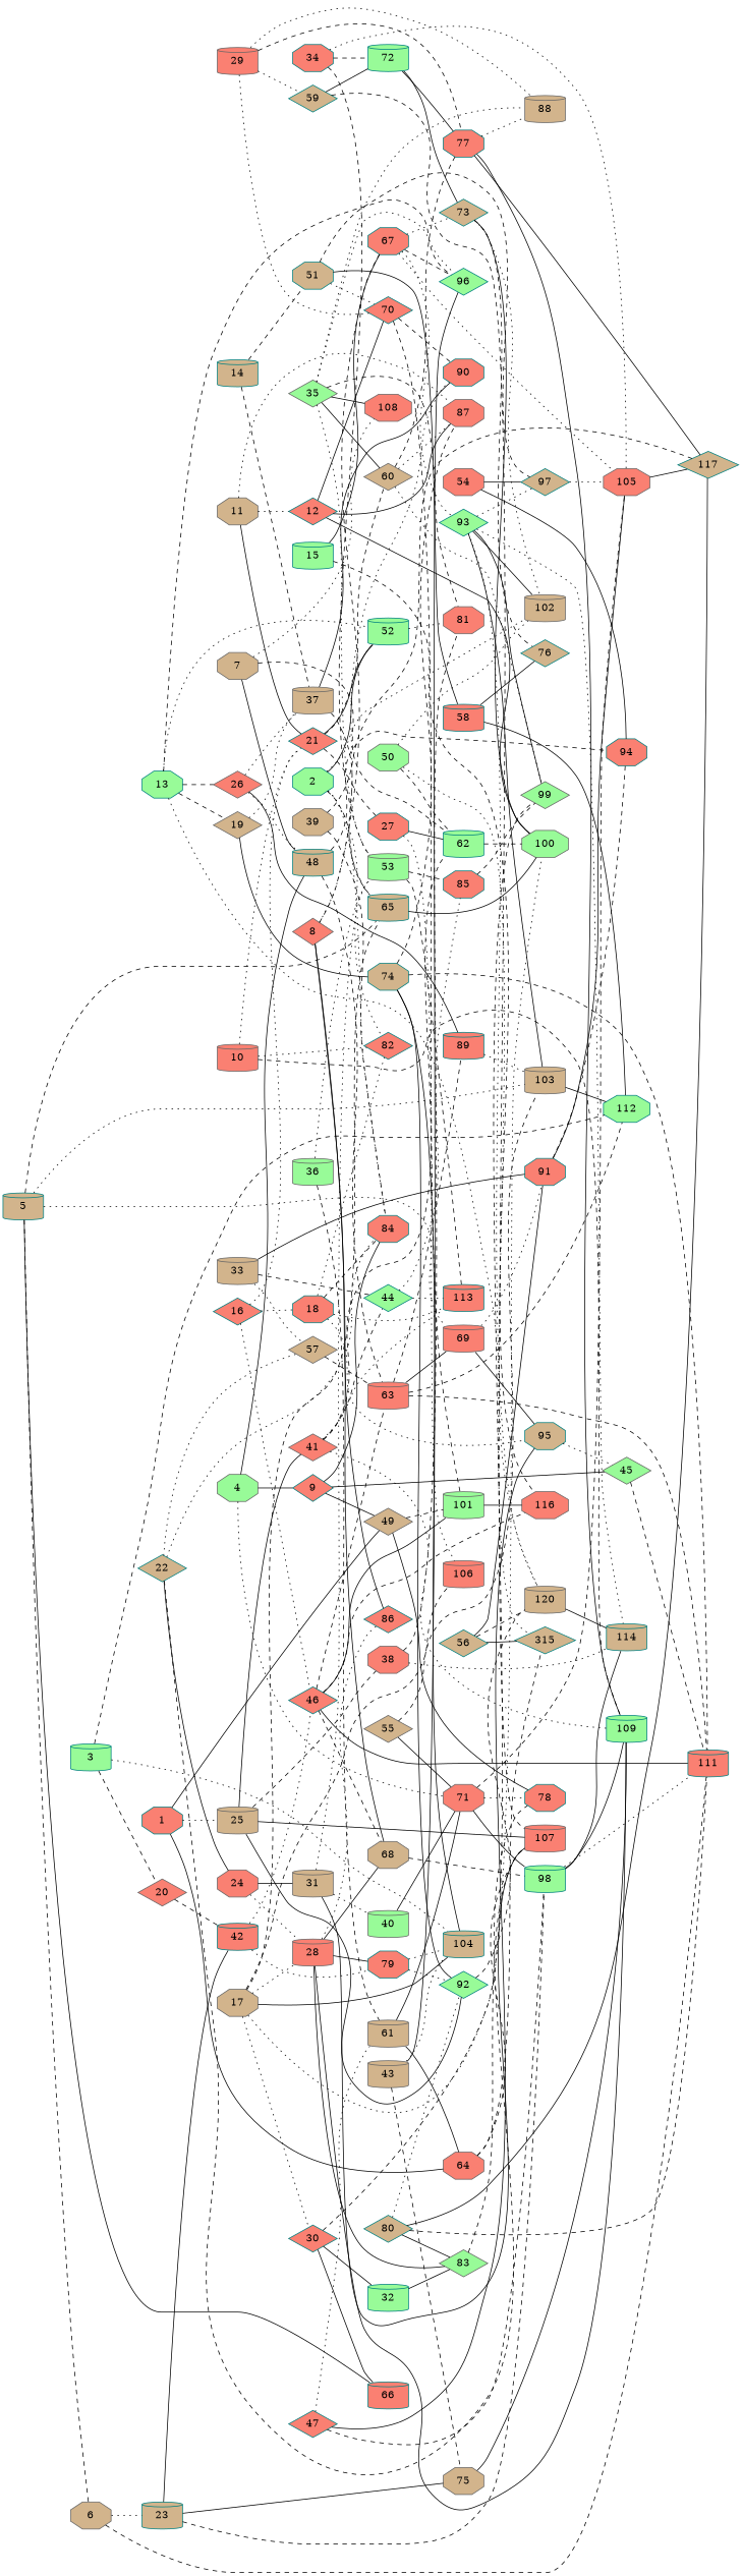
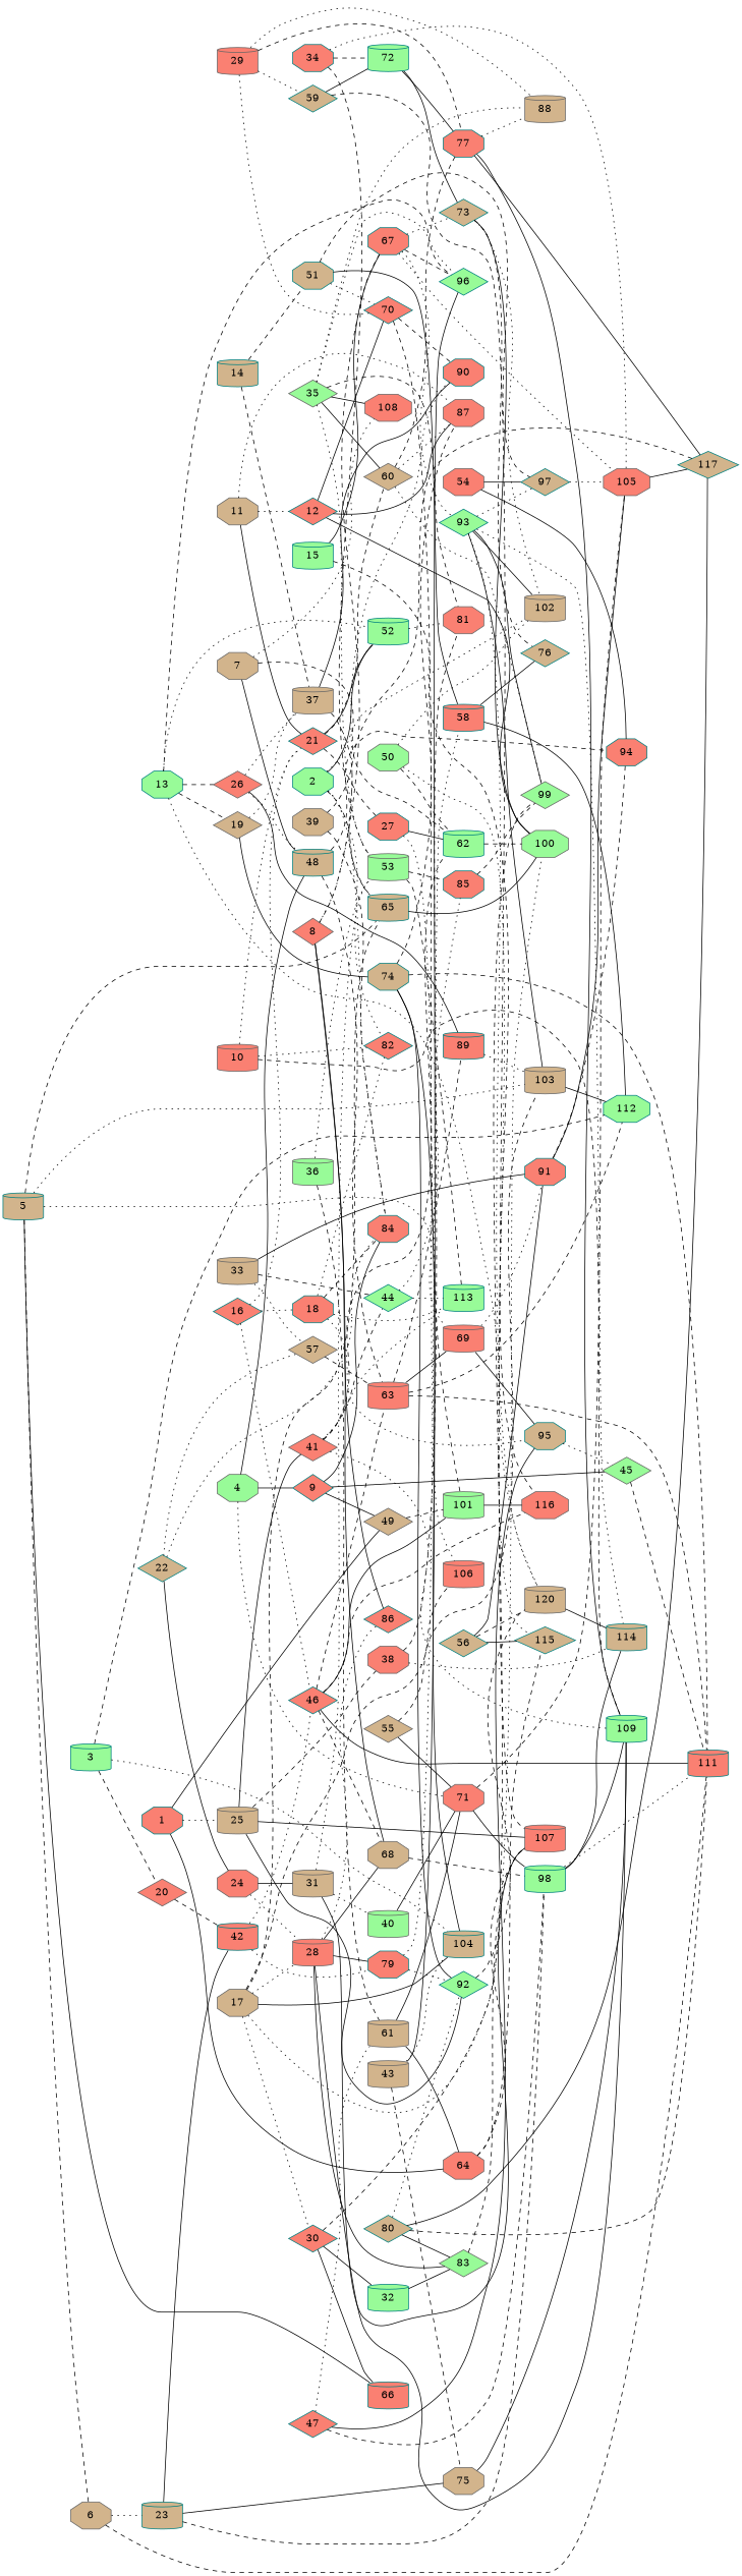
  graph {
    rankdir=LR
    node [color=teal fillcolor=salmon shape=cylinder style=filled]
    edge [style=solid]
    1 [shape=octagon]
    25 [color=gray40 fillcolor=tan]
    49 [color=gray40 fillcolor=tan shape=diamond]
    64 [color=gray40 shape=octagon]
    38 [color=gray40 shape=octagon]
    41 [color=gray40 shape=diamond]
    92 [fillcolor=palegreen shape=diamond]
    107 [color=gray40]
-   78 [shape=octagon]
    101 [color=gray40 fillcolor=palegreen]
-   115 [fillcolor=tan shape=diamond label=315]
+   115 [fillcolor=tan shape=diamond]
    2 [fillcolor=palegreen shape=octagon]
    52 [fillcolor=palegreen]
    65 [fillcolor=tan]
    82 [shape=diamond]
    84 [shape=octagon]
    102 [color=gray40 fillcolor=tan]
    81 [color=gray40 shape=octagon]
    100 [color=gray40 fillcolor=palegreen shape=octagon]
    3 [fillcolor=palegreen]
    20 [color=gray40 shape=diamond]
    104 [fillcolor=tan]
    112 [fillcolor=palegreen shape=octagon]
    42
    4 [color=gray40 fillcolor=palegreen shape=octagon]
    9 [shape=diamond]
    48 [fillcolor=tan]
    71 [color=gray40 shape=octagon]
    45 [color=gray40 fillcolor=palegreen shape=diamond]
    63 [color=gray40]
    94 [shape=octagon]
    98 [fillcolor=palegreen]
    105 [color=gray40 shape=octagon]
    5 [fillcolor=tan]
    6 [color=gray40 fillcolor=tan shape=octagon]
    66
    69 [color=gray40]
    103 [color=gray40 fillcolor=tan]
    23 [fillcolor=tan]
    111
    95 [fillcolor=tan shape=octagon]
    91 [shape=octagon]
    75 [color=gray40 fillcolor=tan shape=octagon]
    7 [color=gray40 fillcolor=tan shape=octagon]
    62 [fillcolor=palegreen]
    108 [color=gray40 shape=octagon]
    8 [color=gray40 shape=diamond]
    67 [shape=octagon]
    68 [color=gray40 fillcolor=tan shape=octagon]
    86 [shape=diamond]
    90 [shape=octagon]
    96 [fillcolor=palegreen shape=diamond]
    73 [fillcolor=tan shape=diamond]
    93 [fillcolor=palegreen shape=diamond]
    10 [color=gray40]
    21 [shape=diamond]
    109 [fillcolor=palegreen]
    27 [shape=octagon]
    60 [color=gray40 fillcolor=tan shape=diamond]
    11 [color=gray40 fillcolor=tan shape=octagon]
    12 [shape=diamond]
    87 [color=gray40 shape=octagon]
    70 [shape=diamond]
    13 [fillcolor=palegreen shape=octagon]
    19 [color=gray40 fillcolor=tan shape=diamond]
    26 [color=gray40 shape=diamond]
    n67 [color=gray40 fillcolor=tan label=120]
    37 [color=gray40 fillcolor=tan]
    74 [fillcolor=tan shape=octagon]
    89
    114 [fillcolor=tan]
    14 [fillcolor=tan]
    51 [fillcolor=tan shape=octagon]
    58
    97 [fillcolor=tan shape=diamond]
    15 [fillcolor=palegreen]
    116 [color=gray40 shape=octagon]
    16 [shape=diamond]
    18 [shape=octagon]
    46 [shape=diamond]
-   113
+   113 [fillcolor=palegreen]
    17 [color=gray40 fillcolor=tan shape=octagon]
    28 [color=gray40]
    30 [shape=diamond]
    106 [color=gray40]
    79 [shape=octagon]
    83 [color=gray40 fillcolor=palegreen shape=diamond]
    32 [fillcolor=palegreen]
    99 [color=gray40 fillcolor=palegreen shape=diamond]
    77 [shape=octagon]
    22 [fillcolor=tan shape=diamond]
    24 [color=gray40 shape=octagon]
    57 [color=gray40 fillcolor=tan shape=diamond]
    31 [color=gray40 fillcolor=tan]
    40 [color=gray40 fillcolor=palegreen]
    53 [color=gray40 fillcolor=palegreen]
    44 [fillcolor=palegreen shape=diamond]
    29 [color=gray40]
    59 [fillcolor=tan shape=diamond]
    88 [color=gray40 fillcolor=tan]
    72 [fillcolor=palegreen]
    117 [fillcolor=tan shape=diamond]
    85 [shape=octagon]
    33 [color=gray40 fillcolor=tan]
    34 [shape=octagon]
    35 [color=gray40 fillcolor=palegreen shape=diamond]
    36 [color=gray40 fillcolor=palegreen]
    61 [color=gray40 fillcolor=tan]
    39 [color=gray40 fillcolor=tan shape=octagon]
    43 [color=gray40 fillcolor=tan]
    47 [shape=diamond]
    50 [color=gray40 fillcolor=palegreen shape=octagon]
    76 [fillcolor=tan shape=diamond]
    54 [color=gray40 shape=octagon]
    55 [color=gray40 fillcolor=tan shape=diamond]
    56 [fillcolor=tan shape=diamond]
    80 [fillcolor=tan shape=diamond]
    1 -- 25 [style=dotted]
    1 -- 49
    1 -- 64
    25 -- 38 [style=dashed]
    25 -- 41
    25 -- 92
    25 -- 107
-   49 -- 78
    49 -- 101 [style=dashed]
    64 -- 107 [style=dashed]
    64 -- 115 [style=dashed]
    38 -- 81 [style=dashed]
    38 -- 114 [style=dotted]
    41 -- 62 [style=dashed]
    41 -- 109 [style=dotted]
    41 -- 113 [style=dotted]
    41 -- 44 [style=dashed]
    92 -- n67 [style=dashed]
    101 -- 116
    2 -- 52
    2 -- 65 [style=dashed]
    2 -- 82 [style=dotted]
    2 -- 84 [style=dotted]
    2 -- 102 [style=dotted]
    52 -- 81 [style=dotted]
    65 -- 100
    3 -- 20 [style=dashed]
    3 -- 104 [style=dotted]
    3 -- 112 [style=dashed]
    20 -- 42 [style=dashed]
    42 -- 46 [style=dotted]
    42 -- 79 [style=dotted]
    4 -- 9
    4 -- 48
    4 -- 71 [style=dotted]
    9 -- 49
    9 -- 84
    9 -- 45
    48 -- 63 [style=dashed]
    48 -- 94 [style=dashed]
-   71 -- 78 [style=dotted]
    71 -- 98
    71 -- 105 [style=dashed]
    45 -- 111 [style=dashed]
    63 -- 112 [style=dashed]
    63 -- 69
    63 -- 111 [style=dashed]
    63 -- 89 [style=dashed]
    98 -- 111 [style=dotted]
    98 -- 109
    98 -- 114
    105 -- 117
    5 -- 65 [style=dashed]
    5 -- 6 [style=dashed]
    5 -- 66
    5 -- 69 [style=dotted]
    5 -- 103 [style=dotted]
    6 -- 23 [style=dotted]
    6 -- 111 [style=dashed]
    69 -- 95
    69 -- 91 [style=dotted]
    103 -- 112
    23 -- 42
    23 -- 98 [style=dashed]
    23 -- 75
    95 -- 45 [style=dotted]
    91 -- 94 [style=dashed]
    91 -- 105
    75 -- 109
    7 -- 48
    7 -- 62 [style=dashed]
    7 -- 108 [style=dotted]
    62 -- 100 [style=dashed]
    8 -- 67 [style=dashed]
    8 -- 68
    8 -- 86
    8 -- 90 [style=dotted]
    67 -- 105 [style=dotted]
    67 -- 96 [style=dashed]
    67 -- 73 [style=dotted]
    67 -- 93 [style=dotted]
    68 -- 98 [style=dashed]
    73 -- 102 [style=dotted]
    73 -- 100
    73 -- 76 [style=dashed]
    93 -- 102
    93 -- 103
    93 -- n67 [style=dotted]
    93 -- 114 [style=dotted]
    93 -- 97 [style=dotted]
    93 -- 99
    10 -- 82 [style=dotted]
    10 -- 21 [style=dotted]
    10 -- 109 [style=dashed]
    21 -- 52
    21 -- 27 [style=dashed]
    21 -- 60 [style=dashed]
    27 -- 62
    27 -- 106 [style=dotted]
    60 -- 87 [style=dotted]
    60 -- 99 [style=dotted]
    60 -- 77 [style=dashed]
    11 -- 21
    11 -- 12 [style=dotted]
    11 -- 87 [style=dotted]
    12 -- 100
    12 -- 87
    12 -- 70
    70 -- 101 [style=dashed]
    70 -- 90 [style=dashed]
    13 -- 52 [style=dotted]
    13 -- 96 [style=dashed]
    13 -- 19 [style=dashed]
    13 -- 26 [style=dashed]
    13 -- n67 [style=dotted]
    19 -- 37 [style=dotted]
    19 -- 74
    26 -- 48 [style=dotted]
    26 -- 37 [style=dotted]
    26 -- 89
    n67 -- 114
    37 -- 65 [style=dashed]
    37 -- 90
    74 -- 92
    74 -- 104
    74 -- 111 [style=dashed]
    74 -- 87 [style=dashed]
    89 -- 103 [style=dotted]
    14 -- 37 [style=dashed]
    14 -- 51 [style=dashed]
    51 -- 70 [style=dotted]
    51 -- 58
    51 -- 97 [style=dashed]
    58 -- 112
    58 -- 76
    97 -- 105 [style=dotted]
    15 -- 67
    15 -- 116 [style=dashed]
    16 -- 21 [style=dotted]
    16 -- 18 [style=dotted]
    16 -- 46 [style=dotted]
    18 -- 82 [style=dotted]
    18 -- 84 [style=dashed]
    18 -- 95 [style=dotted]
    18 -- 113 [style=dotted]
    46 -- 101
    46 -- 63 [style=dashed]
    46 -- 111
    46 -- 68 [style=dashed]
    46 -- 116 [style=dashed]
    17 -- 65 [style=dashed]
    17 -- 100 [style=dotted]
    17 -- 104
    17 -- 28 [style=dotted]
    17 -- 30 [style=dotted]
    17 -- 106 [style=dashed]
    28 -- 68
    28 -- 86 [style=dotted]
    28 -- 109
    28 -- 79
    28 -- 83
    30 -- 66
    30 -- 32
    30 -- 99 [style=dashed]
    79 -- 92 [style=dotted]
-   79 -- 104 [style=dotted]
+   79 -- 58 [style=dotted]
    83 -- 107 [style=dashed]
    32 -- 83
    77 -- 109
    77 -- 88 [style=dotted]
    77 -- 117
-   22 -- 78 [style=dashed]
    22 -- 84 [style=dotted]
    22 -- 24
    22 -- 57 [style=dotted]
    24 -- 28 [style=dotted]
    24 -- 31
    57 -- 63 [style=dashed]
    31 -- 107
    31 -- 40 [style=dotted]
    31 -- 53 [style=dotted]
    40 -- 71
    53 -- 113 [style=dashed]
    53 -- 85 [style=dashed]
    44 -- 113 [style=dotted]
    44 -- 85 [style=dotted]
    29 -- 70 [style=dotted]
    29 -- 77 [style=dashed]
    29 -- 59 [style=dotted]
    29 -- 88 [style=dotted]
    59 -- 107 [style=dashed]
    59 -- 72
    72 -- 73
    72 -- 77
    85 -- 99 [style=dashed]
    33 -- 91
    33 -- 57 [style=dotted]
    33 -- 44 [style=dashed]
    34 -- 105 [style=dotted]
    34 -- 53 [style=dashed]
    34 -- 72 [style=dashed]
    35 -- 81 [style=dashed]
    35 -- 108
    35 -- 96 [style=dotted]
    35 -- 60
    35 -- 53 [style=dotted]
    35 -- 88 [style=dotted]
    36 -- 53 [style=dotted]
    36 -- 61 [style=dashed]
    61 -- 64
    61 -- 71
    39 -- 84 [style=dashed]
    39 -- 117 [style=dashed]
    43 -- 104 [style=dotted]
    43 -- 75 [style=dashed]
    43 -- 96
    47 -- 98 [style=dashed]
    47 -- 95
    47 -- 61 [style=dotted]
    50 -- 115 [style=dotted]
    50 -- 102 [style=dotted]
    50 -- 62 [style=dashed]
    54 -- 94
    54 -- 97
    55 -- 71
    55 -- 103 [style=dashed]
    56 -- 115
    56 -- 91
    56 -- n67 [style=dashed]
    80 -- 92 [style=dotted]
    80 -- 111 [style=dashed]
    80 -- 83
    80 -- 117
  }
